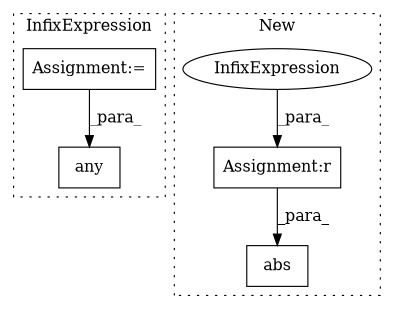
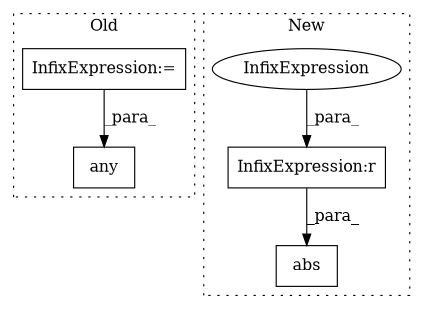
  digraph {
    node [a=32 shape=box]
    n1 [l="13,-3" label=any s="2256,2378"]
-   n2 [a=7 l=32 label="Assignment:=" s=2340]
+   n2 [a=7 l=32 label="InfixExpression:=" s=2340]
    n3 [l="4,1" label=abs s="2869,2901"]
-   n4 [a=27 l=4 label="Assignment:r" s=2922]
+   n4 [a=27 l=4 label="InfixExpression:r" s=2922]
    n5 [a=34 l=6 label=InfixExpression s=2926 shape=ellipse]
    subgraph cluster_1 {
-     label=InfixExpression
+     label=Old
      style=dotted
      n1
      n2
    }
    subgraph cluster_2 {
      label=New
      style=dotted
      n3
      n4
      n5
    }
    n2 -> n1 [label=_para_]
    n4 -> n3 [label=_para_]
    n5 -> n4 [label=_para_]
  }
